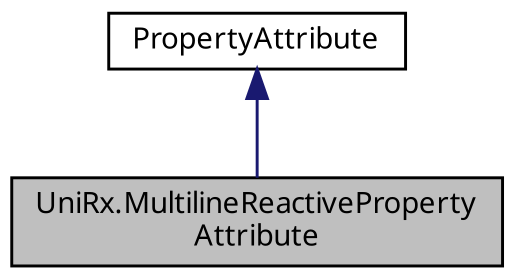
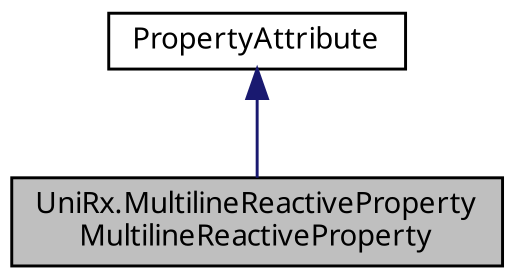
  digraph {
    fontname="Noto Sans"
    node [color=black fontname="Noto Sans" fontsize=10 shape=record style=filled]
-   n1 [fillcolor=grey75 fontcolor=black height=0.2 label="UniRx.MultilineReactiveProperty\lAttribute" width=0.4]
+   n1 [fillcolor=grey75 fontcolor=black height=0.2 label="UniRx.MultilineReactiveProperty\lMultilineReactiveProperty" width=0.4]
    n2 [fillcolor=white height=0.2 label=PropertyAttribute width=0.4]
    n2 -> n1 [color=midnightblue dir=back fontname="Noto Sans" fontsize=10 labelfontname=Helvetica labelfontsize=10 style=solid]
  }
